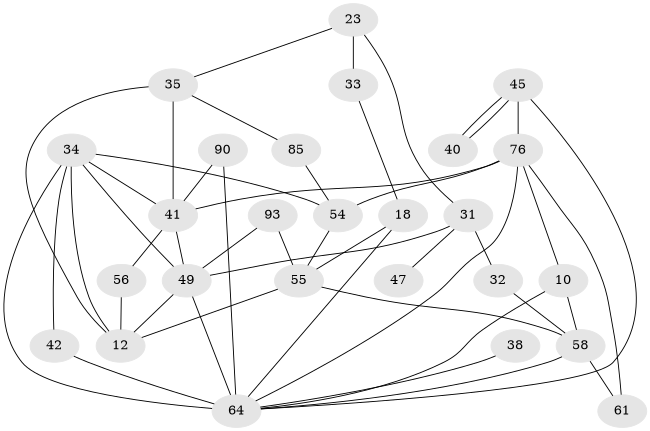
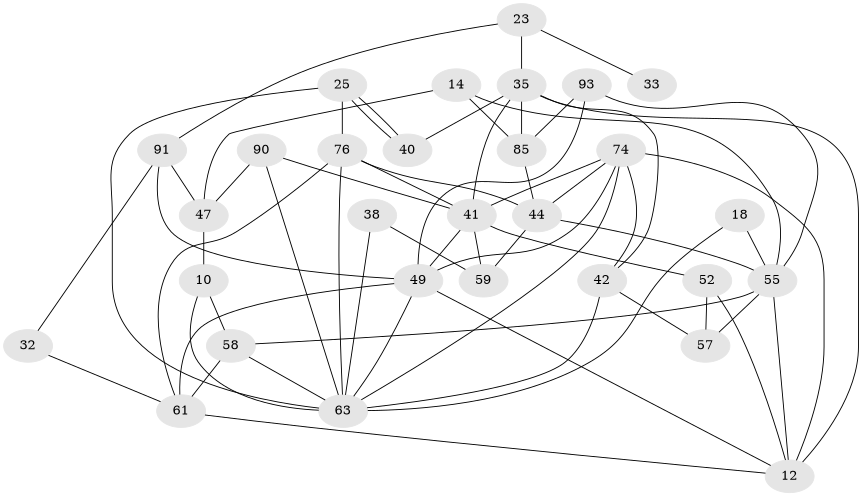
  graph {
    node [color=gray90 style=filled]
-   63 [super="+60+21" label=64]
+   63 [super="+60+21"]
    38
+   59
    41 [super="+8+37"]
    49 [super="+44+23+32"]
-   56
+   56 [label=52]
    58
    61
    n9 [label=85 super="+12"]
+   14
    47
    55 [super="+16+13"]
-   54 [super="+36+51"]
+   54 [super="+36+51" label=44]
    n14 [label=10]
    n15 [label=12 super="+46+2"]
+   57
    n17 [label=90]
    n18 [label=76 super="+18"]
-   25 [label=45]
+   25
    40
    n21 [label=23]
-   31
+   31 [label=91]
    33
    35 [super="+22"]
    n25 [label=32]
    n26 [label=18]
    42
-   34 [super="+27+30"]
+   34 [super="+27+30" label=74]
    n29 [label=93]
    38 -- 63
+   38 -- 59
+   41 -- 59
    41 -- 49 [weight=3]
    41 -- 56
    49 -- 63 [weight=4]
+   49 -- 61
    49 -- n15
    56 -- n15 [weight=3]
+   56 -- 57
    58 -- 63
    58 -- 61
+   61 -- n15
    n9 -- 54
-   n18 -- n14
+   14 -- n9
+   14 -- 47
+   14 -- 55 [weight=2]
+   47 -- n14
    55 -- 58
    55 -- n15
+   55 -- 57
+   54 -- 59
    54 -- 55 [weight=2]
    n14 -- 63
    n14 -- 58
    n17 -- 63 [weight=3]
    n17 -- 41
+   n17 -- 47
    n18 -- 63 [weight=2]
    n18 -- 41 [weight=2]
    n18 -- 61
    n18 -- 54
    25 -- 63
    25 -- n18 [weight=2]
    25 -- 40
    25 -- 40
    n21 -- 31
    n21 -- 33
    n21 -- 35
    31 -- 49
    31 -- 47
    31 -- n25
-   33 -- n26
    35 -- 41 [weight=2]
    35 -- n9
    35 -- n15 [weight=2]
-   n25 -- 58
+   35 -- 40
+   35 -- 42
+   n25 -- 61
    n26 -- 63
    n26 -- 55
    42 -- 63
+   42 -- 57
    34 -- 63
    34 -- 41
    34 -- 49 [weight=2]
    34 -- 54
    34 -- n15 [weight=3]
    34 -- 42
    n29 -- 49
+   n29 -- n9
    n29 -- 55
  }
